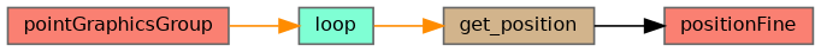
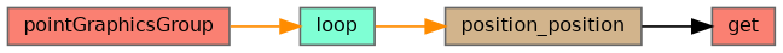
  digraph {
    rankdir=RL
    node [color=grey40 fillcolor=salmon fontname=Helvetica fontsize=10 shape=box style=filled]
    edge [color=darkorange dir=back fontname=Helvetica fontsize=10 labelfontname=Helvetica labelfontsize=10 style=solid]
-   n1 [color=gray40 fontcolor=black height=0.2 label=positionFine width=0.4]
-   n2 [fillcolor=tan height=0.2 label=get_position width=0.4]
+   n1 [color=gray40 fontcolor=black height=0.2 label=get width=0.4]
+   n2 [fillcolor=tan height=0.2 label=position_position width=0.4]
    n3 [fillcolor=aquamarine height=0.2 label=loop width=0.4]
    n4 [height=0.2 label=pointGraphicsGroup width=0.4]
    n1 -> n2 [color=black]
    n2 -> n3
    n3 -> n4
  }
